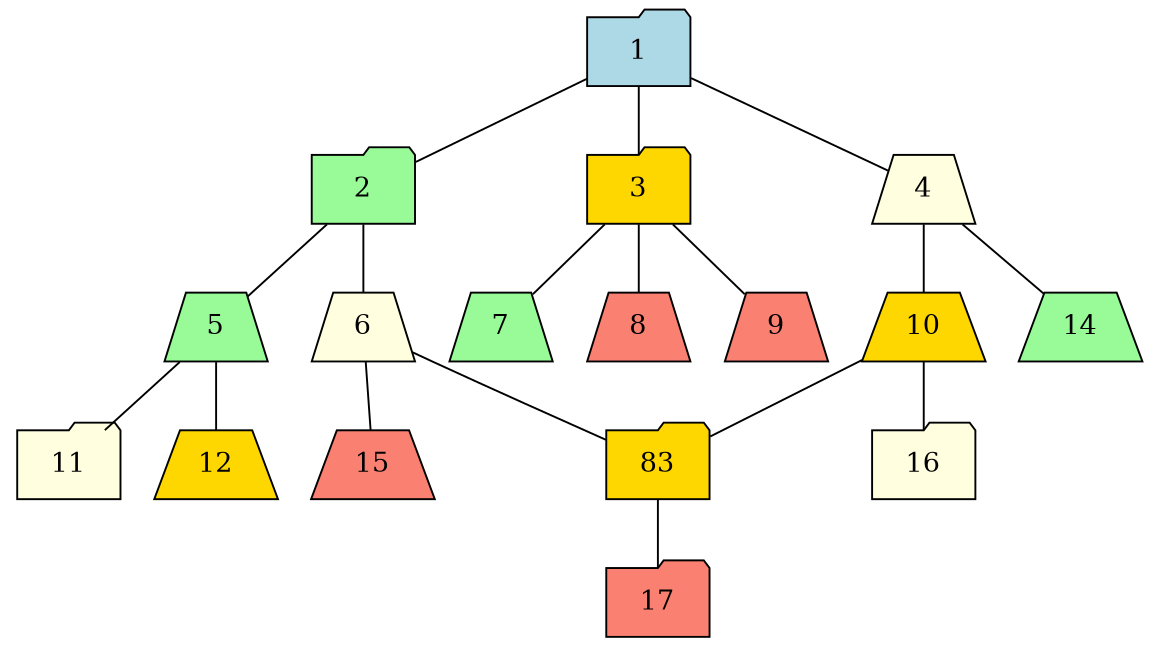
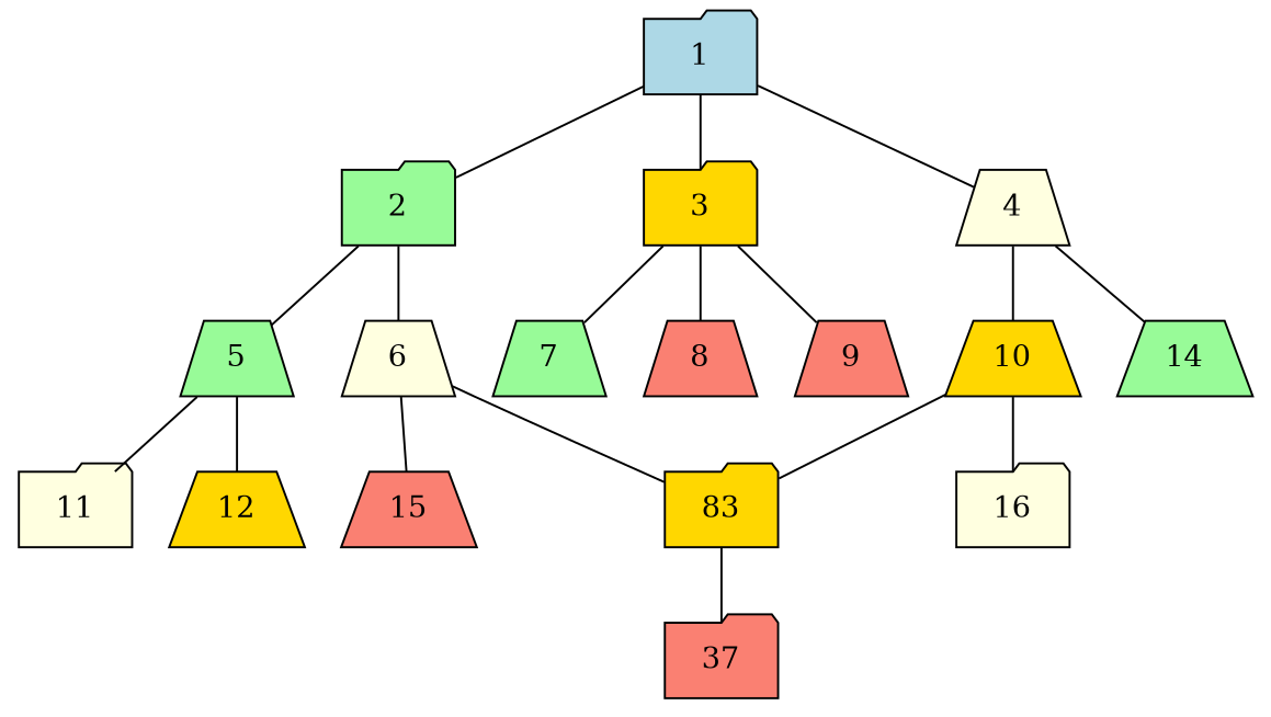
  graph {
    node [chem=C fillcolor=palegreen shape=trapezium style=filled]
    edge [valence=1]
    1 [fillcolor=lightblue shape=folder]
    2 [shape=folder]
    3 [fillcolor=gold shape=folder]
    4 [fillcolor=lightyellow]
    5 [chem=N]
    6 [fillcolor=lightyellow]
    7 [chem=F]
    8 [chem=F fillcolor=salmon]
    9 [chem=F fillcolor=salmon]
    10 [fillcolor=gold]
    14 [chem=H]
    11 [chem=O fillcolor=lightyellow shape=folder]
    12 [chem=O fillcolor=gold]
    n14 [fillcolor=gold label=83 shape=folder]
    15 [chem=H fillcolor=salmon]
    16 [chem=H fillcolor=lightyellow shape=folder]
-   17 [chem=H fillcolor=salmon shape=folder]
+   17 [chem=H fillcolor=salmon shape=folder label=37]
    1 -- 2 [valence=2]
    1 -- 3
    1 -- 4
    2 -- 5
    2 -- 6
    3 -- 7
    3 -- 8
    3 -- 9
    4 -- 10 [valence=2]
    4 -- 14
    5 -- 11 [valence=2]
    5 -- 12
    6 -- n14 [valence=2]
    6 -- 15
    10 -- n14
    10 -- 16
    n14 -- 17
  }
